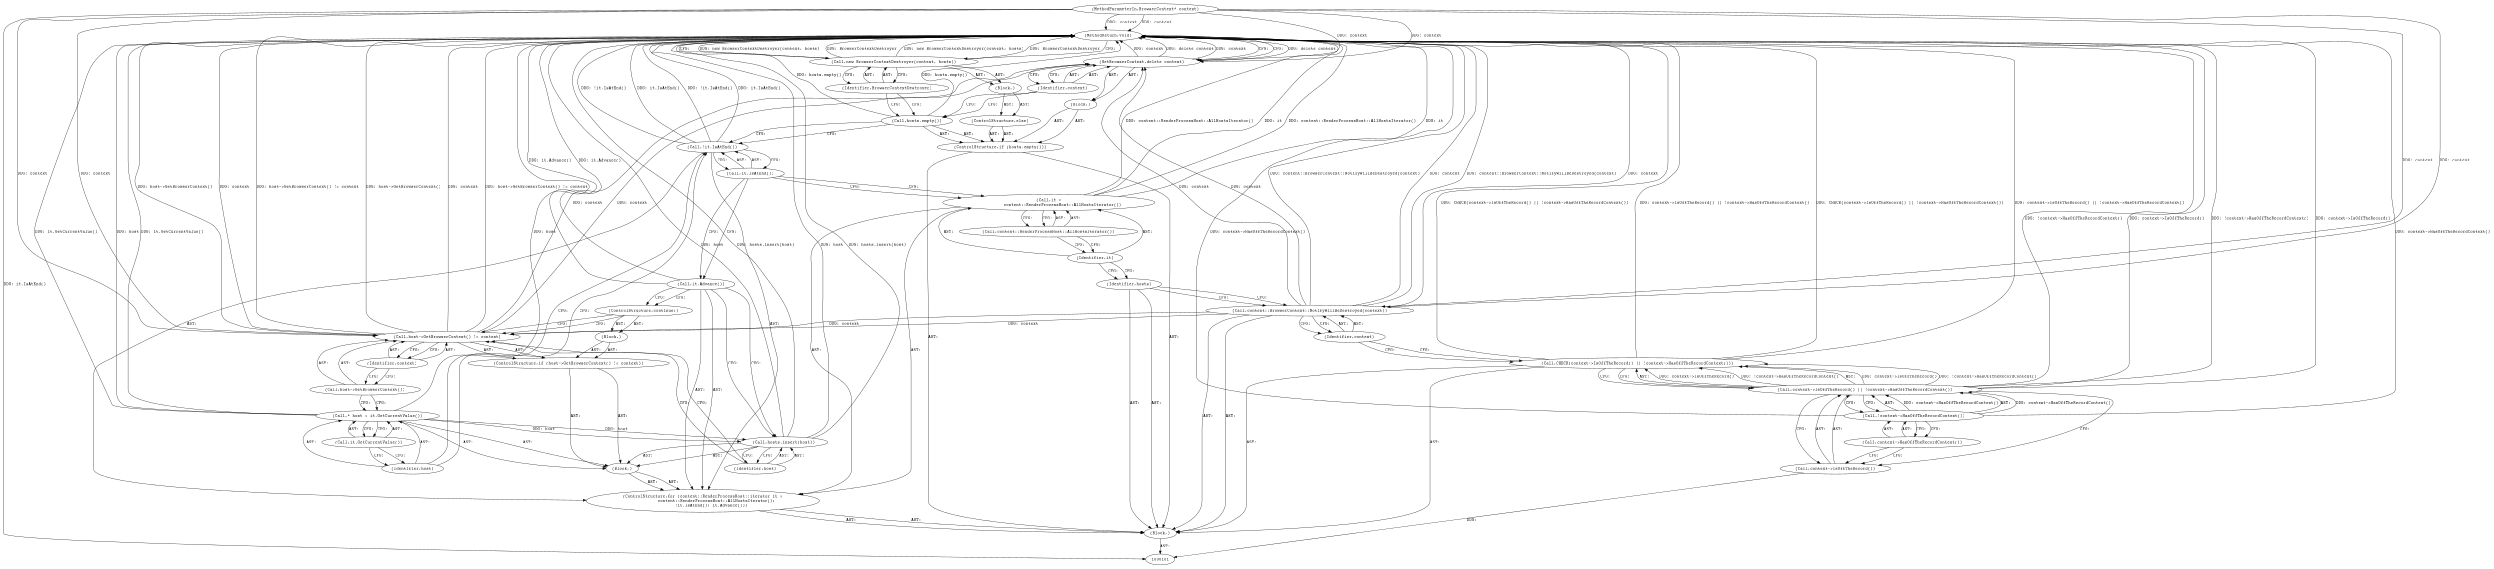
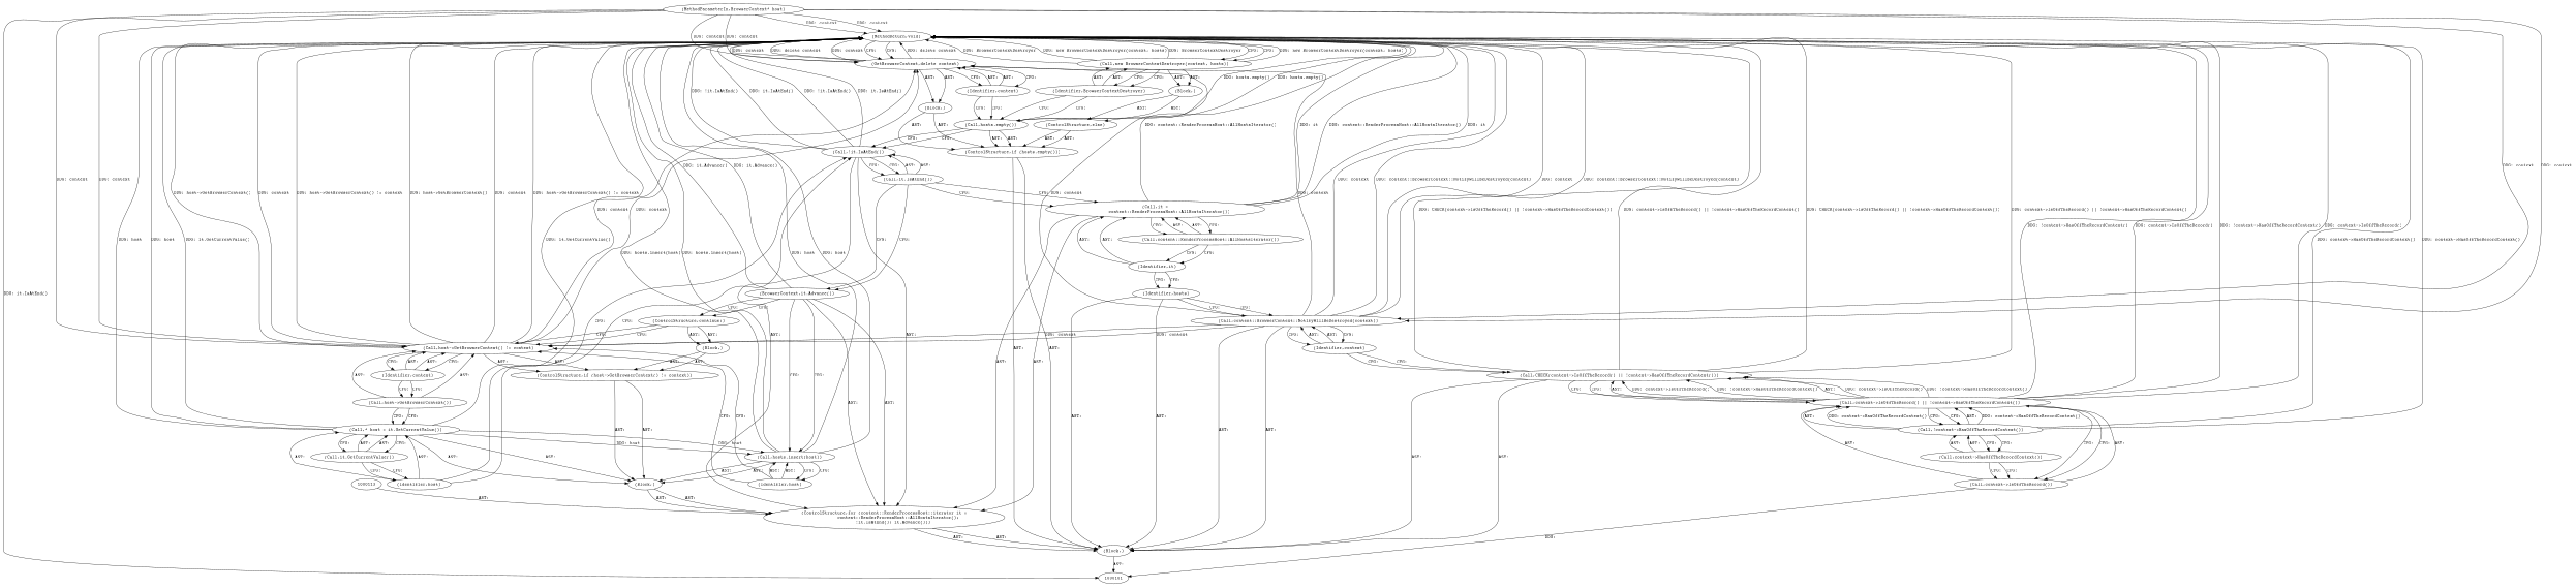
  digraph {
    fontname="Courier Prime"
    node [fontname="Courier Prime"]
    edge [fontname="Courier Prime"]
    n1 [label="(MethodReturn,void)"]
    n2 [label="(GetBrowserContext,delete context)"]
    n3 [label="(Call,new BrowserContextDestroyer(context, hosts))"]
    n4 [label="(Block,)"]
    n5 [label="(Identifier,context)"]
    n6 [label="(Block,)"]
    n7 [label="(Identifier,BrowserContextDestroyer)"]
-   n8 [label="(MethodParameterIn,BrowserContext* context)"]
+   n8 [label="(MethodParameterIn,BrowserContext* host)"]
    1000101
    n10 [label="(Call,host->GetBrowserContext() != context)"]
    n11 [label="(Call,content::BrowserContext::NotifyWillBeDestroyed(context))"]
    n12 [label="(Identifier,context)"]
    n13 [label="(ControlStructure,if (host->GetBrowserContext() != context))"]
    n14 [label="(Block,)"]
    n15 [label="(Identifier,context)"]
    n16 [label="(Call,* host = it.GetCurrentValue())"]
    n17 [label="(Call,it.GetCurrentValue())"]
    n18 [label="(Block,)"]
    n19 [label="(Call,hosts.insert(host))"]
    n20 [label="(Identifier,host)"]
    n21 [label="(ControlStructure,for (content::RenderProcessHost::iterator it =\n           content::RenderProcessHost::AllHostsIterator();\n       !it.IsAtEnd(); it.Advance()))"]
    n22 [label="(Identifier,host)"]
    n23 [label="(Call,!it.IsAtEnd())"]
    n24 [label="(Call,it.IsAtEnd())"]
    n25 [label="(Call,host->GetBrowserContext())"]
    n26 [label="(Block,)"]
    n27 [label="(ControlStructure,continue;)"]
    n28 [label="(Call,CHECK(context->IsOffTheRecord() || !context->HasOffTheRecordContext()))"]
    n29 [label="(Call,context->IsOffTheRecord() || !context->HasOffTheRecordContext())"]
    n30 [label="(Call,!context->HasOffTheRecordContext())"]
    n31 [label="(Call,context->IsOffTheRecord())"]
    n32 [label="(Call,context->HasOffTheRecordContext())"]
    n33 [label="(ControlStructure,if (hosts.empty()))"]
    n34 [label="(Call,hosts.empty())"]
    n35 [label="(ControlStructure,else)"]
    n36 [label="(Identifier,hosts)"]
    n37 [label="(Call,it =\n           content::RenderProcessHost::AllHostsIterator())"]
    n38 [label="(Call,content::RenderProcessHost::AllHostsIterator())"]
    n39 [label="(Identifier,it)"]
-   n40 [label="(Call,it.Advance())"]
+   n40 [label="(BrowserContext,it.Advance())"]
+   1000113
    n1 -> n2 [label="CFG: "]
    n1 -> n2 [label="CFG: "]
    n1 -> n3 [label="CFG: "]
    n1 -> n3 [label="CFG: "]
    n2 -> n1 [label="DDG: delete context"]
    n2 -> n1 [label="DDG: context"]
    n2 -> n1 [label="DDG: delete context"]
    n2 -> n1 [label="DDG: context"]
    n2 -> n4 [label="AST: "]
    n2 -> n4 [label="AST: "]
    n2 -> n5 [label="CFG: "]
    n2 -> n5 [label="CFG: "]
    n3 -> n1 [label="DDG: new BrowserContextDestroyer(context, hosts)"]
    n3 -> n1 [label="DDG: BrowserContextDestroyer"]
    n3 -> n1 [label="DDG: new BrowserContextDestroyer(context, hosts)"]
    n3 -> n1 [label="DDG: BrowserContextDestroyer"]
    n3 -> n6 [label="AST: "]
    n3 -> n6 [label="AST: "]
    n3 -> n7 [label="CFG: "]
    n3 -> n7 [label="CFG: "]
    n4 -> n33 [label="AST: "]
    n4 -> n33 [label="AST: "]
    n5 -> n2 [label="AST: "]
    n5 -> n2 [label="AST: "]
    n5 -> n34 [label="CFG: "]
    n5 -> n34 [label="CFG: "]
    n6 -> n35 [label="AST: "]
    n6 -> n35 [label="AST: "]
    n7 -> n3 [label="AST: "]
    n7 -> n3 [label="AST: "]
    n7 -> n34 [label="CFG: "]
    n7 -> n34 [label="CFG: "]
    n8 -> n1 [label="DDG: context"]
    n8 -> n1 [label="DDG: context"]
    n8 -> n2 [label="DDG: context"]
    n8 -> n2 [label="DDG: context"]
    n8 -> 1000101 [label="DDG: it.IsAtEnd()"]
    n8 -> n10 [label="DDG: context"]
    n8 -> n10 [label="DDG: context"]
    n8 -> n11 [label="DDG: context"]
    n8 -> n11 [label="DDG: context"]
    n10 -> n1 [label="DDG: host->GetBrowserContext() != context"]
    n10 -> n1 [label="DDG: host->GetBrowserContext()"]
    n10 -> n1 [label="DDG: context"]
    n10 -> n1 [label="DDG: host->GetBrowserContext() != context"]
    n10 -> n1 [label="DDG: host->GetBrowserContext()"]
    n10 -> n1 [label="DDG: context"]
    n10 -> n2 [label="DDG: context"]
    n10 -> n2 [label="DDG: context"]
    n10 -> n12 [label="CFG: "]
    n10 -> n12 [label="CFG: "]
    n10 -> n13 [label="AST: "]
    n10 -> n13 [label="AST: "]
    n11 -> n1 [label="DDG: context"]
    n11 -> n1 [label="DDG: content::BrowserContext::NotifyWillBeDestroyed(context)"]
    n11 -> n1 [label="DDG: context"]
    n11 -> n1 [label="DDG: content::BrowserContext::NotifyWillBeDestroyed(context)"]
    n11 -> n2 [label="DDG: context"]
    n11 -> n2 [label="DDG: context"]
    n11 -> n10 [label="DDG: context"]
    n11 -> n10 [label="DDG: context"]
    n11 -> n14 [label="AST: "]
    n11 -> n14 [label="AST: "]
    n11 -> n15 [label="CFG: "]
    n11 -> n15 [label="CFG: "]
    n12 -> n10 [label="AST: "]
    n12 -> n10 [label="AST: "]
    n12 -> n25 [label="CFG: "]
    n12 -> n25 [label="CFG: "]
    n13 -> n18 [label="AST: "]
    n13 -> n18 [label="AST: "]
    n14 -> 1000101 [label="AST: "]
    n15 -> n11 [label="AST: "]
    n15 -> n11 [label="AST: "]
    n15 -> n28 [label="CFG: "]
    n15 -> n28 [label="CFG: "]
    n16 -> n1 [label="DDG: host"]
    n16 -> n1 [label="DDG: it.GetCurrentValue()"]
    n16 -> n1 [label="DDG: host"]
    n16 -> n1 [label="DDG: it.GetCurrentValue()"]
    n16 -> n17 [label="CFG: "]
    n16 -> n17 [label="CFG: "]
    n16 -> n18 [label="AST: "]
    n16 -> n18 [label="AST: "]
    n16 -> n19 [label="DDG: host"]
    n16 -> n19 [label="DDG: host"]
    n17 -> n16 [label="AST: "]
    n17 -> n16 [label="AST: "]
    n17 -> n20 [label="CFG: "]
    n17 -> n20 [label="CFG: "]
    n18 -> n21 [label="AST: "]
    n18 -> n21 [label="AST: "]
    n19 -> n1 [label="DDG: host"]
    n19 -> n1 [label="DDG: hosts.insert(host)"]
    n19 -> n1 [label="DDG: host"]
    n19 -> n1 [label="DDG: hosts.insert(host)"]
    n19 -> n18 [label="AST: "]
    n19 -> n18 [label="AST: "]
    n19 -> n22 [label="CFG: "]
    n19 -> n22 [label="CFG: "]
    n20 -> n16 [label="AST: "]
    n20 -> n16 [label="AST: "]
    n20 -> n23 [label="CFG: "]
    n20 -> n23 [label="CFG: "]
    n21 -> n14 [label="AST: "]
    n21 -> n14 [label="AST: "]
    n22 -> n10 [label="CFG: "]
    n22 -> n10 [label="CFG: "]
    n22 -> n19 [label="AST: "]
    n22 -> n19 [label="AST: "]
    n23 -> n1 [label="DDG: !it.IsAtEnd()"]
    n23 -> n1 [label="DDG: it.IsAtEnd()"]
    n23 -> n1 [label="DDG: !it.IsAtEnd()"]
    n23 -> n1 [label="DDG: it.IsAtEnd()"]
    n23 -> n21 [label="AST: "]
    n23 -> n21 [label="AST: "]
    n23 -> n24 [label="CFG: "]
    n23 -> n24 [label="CFG: "]
    n24 -> n23 [label="AST: "]
    n24 -> n23 [label="AST: "]
    n24 -> n37 [label="CFG: "]
    n24 -> n37 [label="CFG: "]
    n24 -> n40 [label="CFG: "]
    n24 -> n40 [label="CFG: "]
    n25 -> n10 [label="AST: "]
    n25 -> n10 [label="AST: "]
    n25 -> n16 [label="CFG: "]
    n25 -> n16 [label="CFG: "]
    n26 -> n13 [label="AST: "]
    n26 -> n13 [label="AST: "]
    n27 -> n10 [label="CFG: "]
    n27 -> n10 [label="CFG: "]
    n27 -> n26 [label="AST: "]
    n27 -> n26 [label="AST: "]
    n28 -> n1 [label="DDG: CHECK(context->IsOffTheRecord() || !context->HasOffTheRecordContext())"]
    n28 -> n1 [label="DDG: context->IsOffTheRecord() || !context->HasOffTheRecordContext()"]
    n28 -> n1 [label="DDG: CHECK(context->IsOffTheRecord() || !context->HasOffTheRecordContext())"]
    n28 -> n1 [label="DDG: context->IsOffTheRecord() || !context->HasOffTheRecordContext()"]
    n28 -> n14 [label="AST: "]
    n28 -> n14 [label="AST: "]
    n28 -> n29 [label="CFG: "]
    n28 -> n29 [label="CFG: "]
    n29 -> n1 [label="DDG: !context->HasOffTheRecordContext()"]
    n29 -> n1 [label="DDG: context->IsOffTheRecord()"]
    n29 -> n1 [label="DDG: !context->HasOffTheRecordContext()"]
    n29 -> n1 [label="DDG: context->IsOffTheRecord()"]
    n29 -> n28 [label="AST: "]
    n29 -> n28 [label="DDG: context->IsOffTheRecord()"]
    n29 -> n28 [label="DDG: !context->HasOffTheRecordContext()"]
    n29 -> n28 [label="AST: "]
    n29 -> n28 [label="DDG: context->IsOffTheRecord()"]
    n29 -> n28 [label="DDG: !context->HasOffTheRecordContext()"]
    n29 -> n30 [label="CFG: "]
    n29 -> n30 [label="CFG: "]
    n29 -> n31 [label="CFG: "]
    n29 -> n31 [label="CFG: "]
    n30 -> n1 [label="DDG: context->HasOffTheRecordContext()"]
    n30 -> n1 [label="DDG: context->HasOffTheRecordContext()"]
    n30 -> n29 [label="AST: "]
    n30 -> n29 [label="DDG: context->HasOffTheRecordContext()"]
    n30 -> n29 [label="AST: "]
    n30 -> n29 [label="DDG: context->HasOffTheRecordContext()"]
    n30 -> n32 [label="CFG: "]
    n30 -> n32 [label="CFG: "]
    n31 -> 1000101 [label="DDG: "]
    n31 -> n29 [label="AST: "]
    n31 -> n29 [label="AST: "]
    n32 -> n30 [label="AST: "]
    n32 -> n30 [label="AST: "]
    n32 -> n31 [label="CFG: "]
    n32 -> n31 [label="CFG: "]
    n33 -> n14 [label="AST: "]
    n33 -> n14 [label="AST: "]
    n34 -> n1 [label="DDG: hosts.empty()"]
    n34 -> n1 [label="DDG: hosts.empty()"]
    n34 -> n23 [label="CFG: "]
    n34 -> n23 [label="CFG: "]
    n34 -> n33 [label="AST: "]
    n34 -> n33 [label="AST: "]
    n35 -> n33 [label="AST: "]
    n35 -> n33 [label="AST: "]
    n36 -> n11 [label="CFG: "]
    n36 -> n11 [label="CFG: "]
    n36 -> n14 [label="AST: "]
    n36 -> n14 [label="AST: "]
    n37 -> n1 [label="DDG: it"]
    n37 -> n1 [label="DDG: content::RenderProcessHost::AllHostsIterator()"]
    n37 -> n1 [label="DDG: it"]
    n37 -> n1 [label="DDG: content::RenderProcessHost::AllHostsIterator()"]
    n37 -> n21 [label="AST: "]
    n37 -> n21 [label="AST: "]
    n37 -> n38 [label="CFG: "]
    n37 -> n38 [label="CFG: "]
    n38 -> n37 [label="AST: "]
    n38 -> n37 [label="AST: "]
    n38 -> n39 [label="CFG: "]
    n38 -> n39 [label="CFG: "]
    n39 -> n36 [label="CFG: "]
    n39 -> n36 [label="CFG: "]
    n39 -> n37 [label="AST: "]
    n39 -> n37 [label="AST: "]
    n40 -> n1 [label="DDG: it.Advance()"]
    n40 -> n1 [label="DDG: it.Advance()"]
    n40 -> n19 [label="CFG: "]
    n40 -> n19 [label="CFG: "]
    n40 -> n21 [label="AST: "]
    n40 -> n21 [label="AST: "]
    n40 -> n27 [label="CFG: "]
    n40 -> n27 [label="CFG: "]
+   1000113 -> n21 [label="AST: "]
  }
